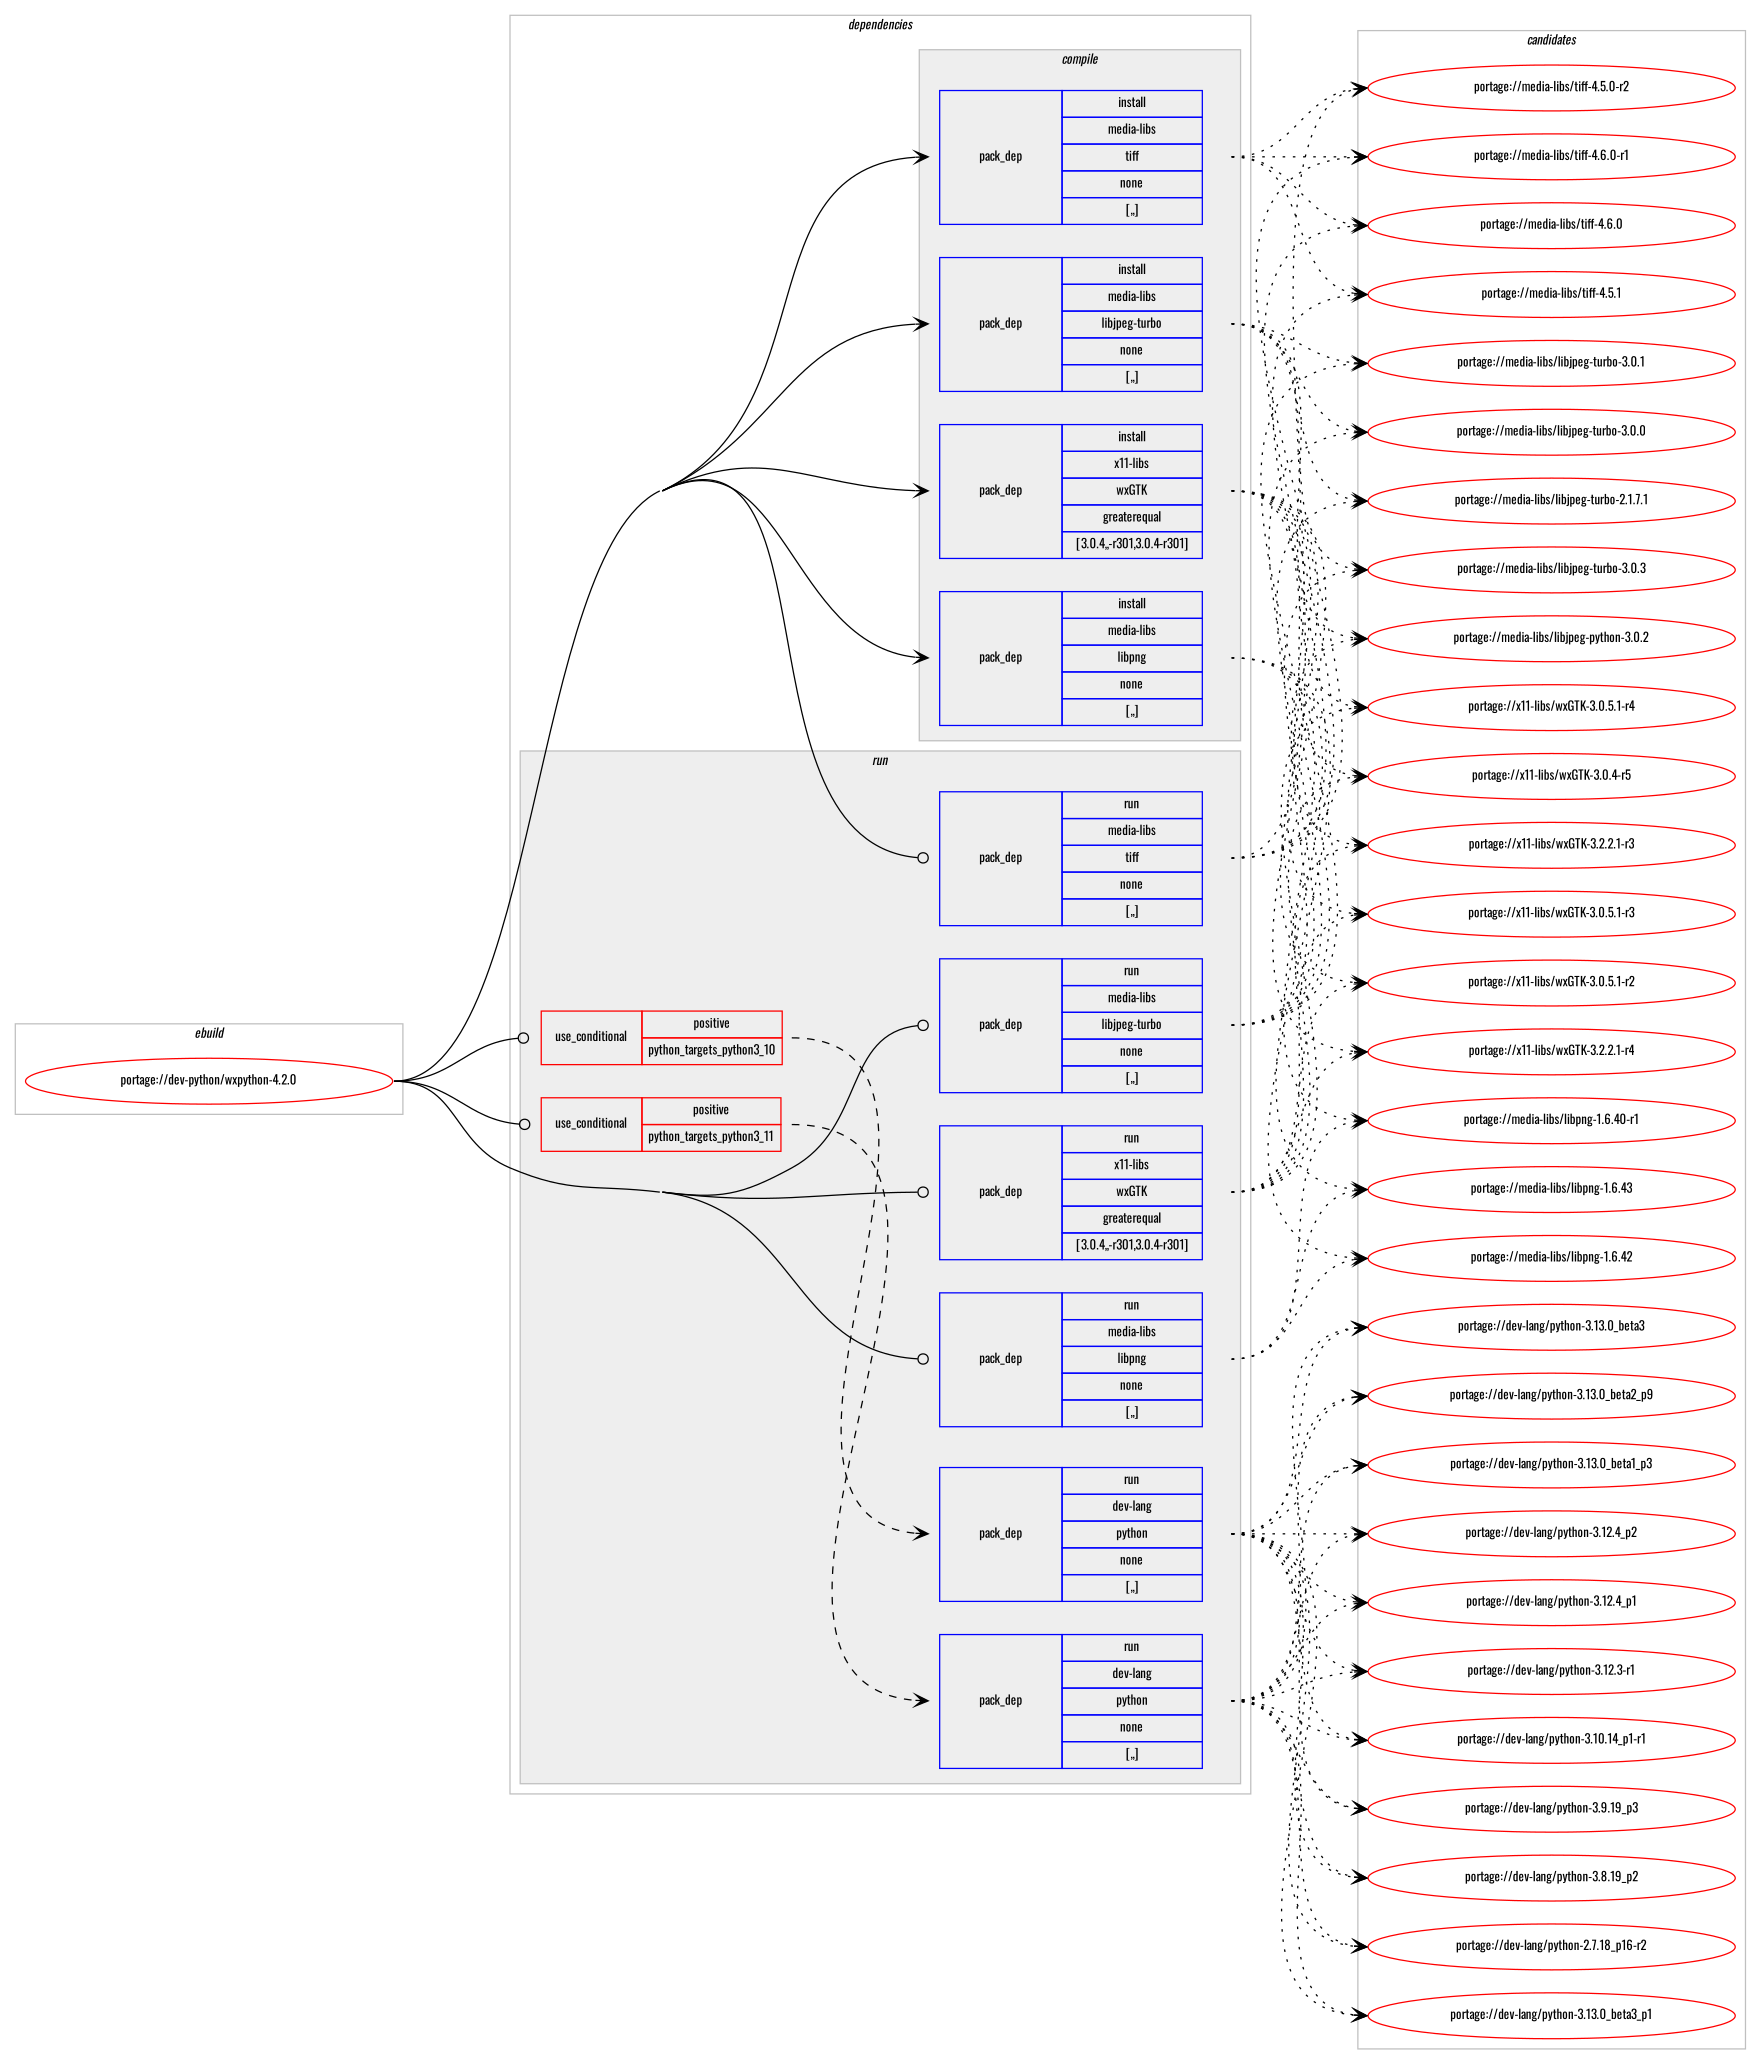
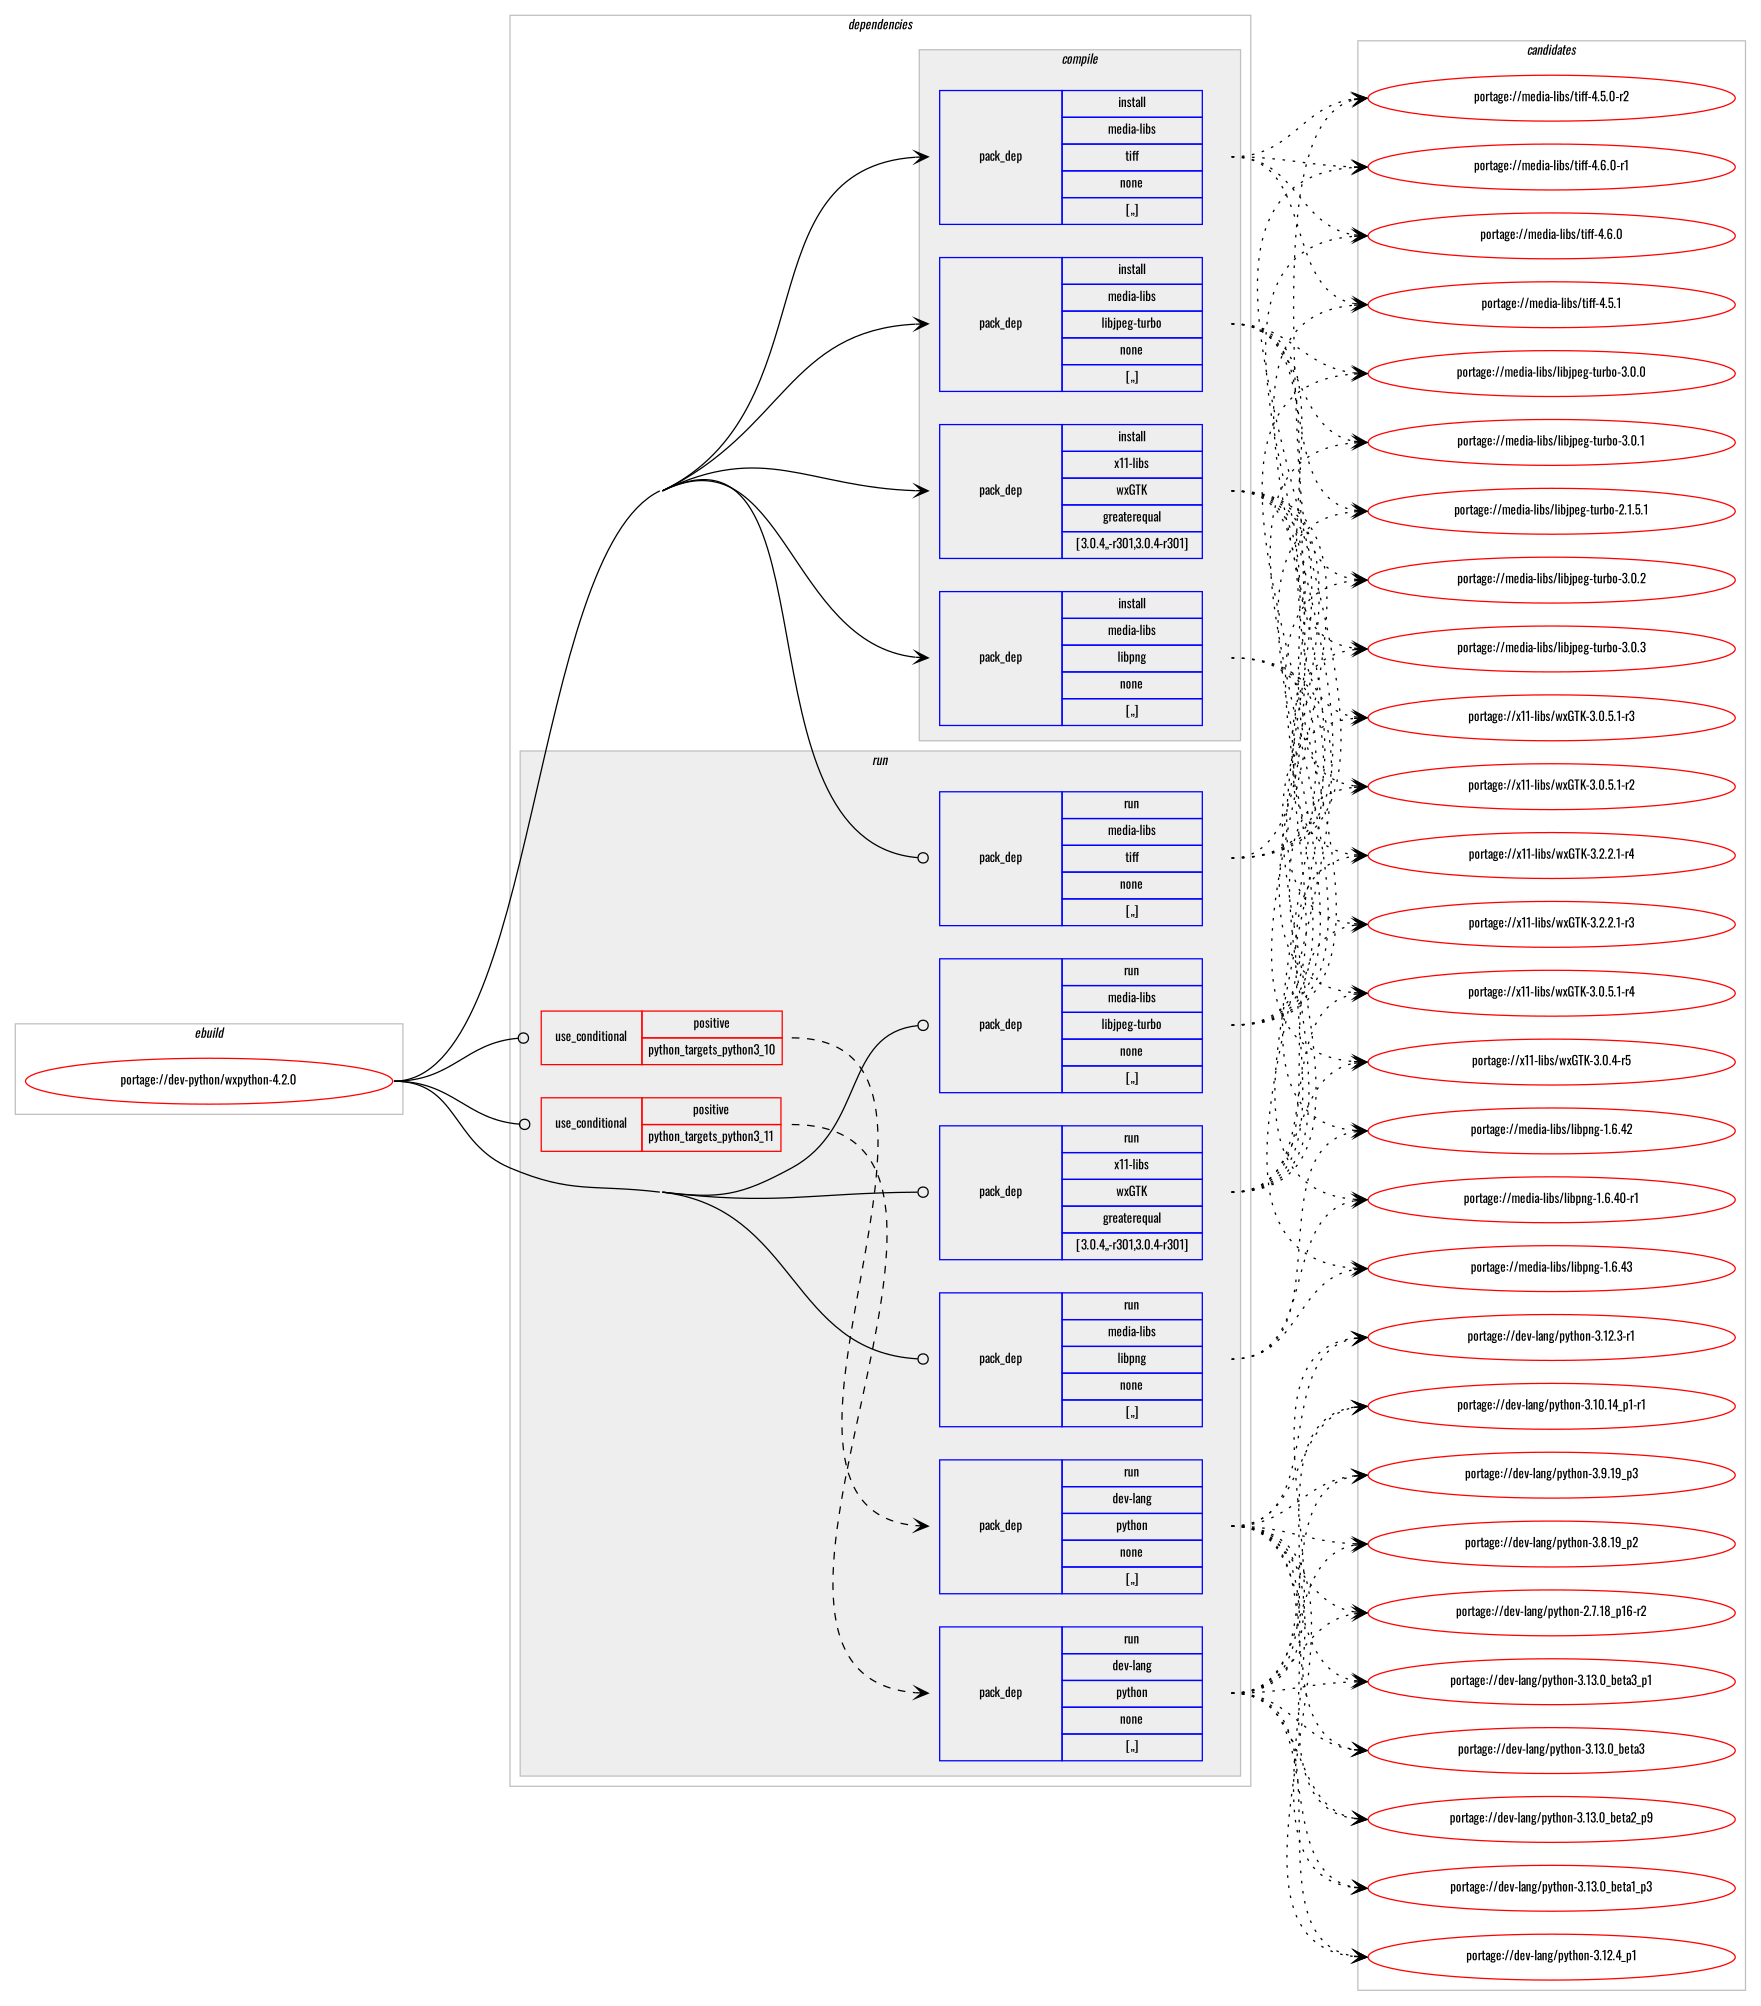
  digraph {
    compound=true
    concentrate=true
    fontname=Oswald
    fontsize=10
    newrank=true
    rankdir=LR
    ranksep=1.5
    node [color=red fontname=Oswald fontsize=10]
    edge [arrowhead=vee fontname=Oswald headport=w style=dotted tailport=e weight=100]
    n1 [label="portage://dev-python/wxpython-4.2.0" width=4]
    n2 [color=blue label=<<TABLE BORDER="0" CELLBORDER="1" CELLSPACING="0" CELLPADDING="4" WIDTH="220"><TR><TD ROWSPAN="6" CELLPADDING="30">pack_dep</TD></TR><TR><TD WIDTH="110">install</TD></TR><TR><TD>media-libs</TD></TR><TR><TD>libjpeg-turbo</TD></TR><TR><TD>none</TD></TR><TR><TD>[,,]</TD></TR></TABLE>> shape=none]
    n3 [color=blue label=<<TABLE BORDER="0" CELLBORDER="1" CELLSPACING="0" CELLPADDING="4" WIDTH="220"><TR><TD ROWSPAN="6" CELLPADDING="30">pack_dep</TD></TR><TR><TD WIDTH="110">install</TD></TR><TR><TD>media-libs</TD></TR><TR><TD>libpng</TD></TR><TR><TD>none</TD></TR><TR><TD>[,,]</TD></TR></TABLE>> shape=none]
    n4 [color=blue label=<<TABLE BORDER="0" CELLBORDER="1" CELLSPACING="0" CELLPADDING="4" WIDTH="220"><TR><TD ROWSPAN="6" CELLPADDING="30">pack_dep</TD></TR><TR><TD WIDTH="110">install</TD></TR><TR><TD>media-libs</TD></TR><TR><TD>tiff</TD></TR><TR><TD>none</TD></TR><TR><TD>[,,]</TD></TR></TABLE>> shape=none]
    n5 [color=blue label=<<TABLE BORDER="0" CELLBORDER="1" CELLSPACING="0" CELLPADDING="4" WIDTH="220"><TR><TD ROWSPAN="6" CELLPADDING="30">pack_dep</TD></TR><TR><TD WIDTH="110">install</TD></TR><TR><TD>x11-libs</TD></TR><TR><TD>wxGTK</TD></TR><TR><TD>greaterequal</TD></TR><TR><TD>[3.0.4,,-r301,3.0.4-r301]</TD></TR></TABLE>> shape=none]
    n6 [color=blue label=<<TABLE BORDER="0" CELLBORDER="1" CELLSPACING="0" CELLPADDING="4" WIDTH="220"><TR><TD ROWSPAN="6" CELLPADDING="30">pack_dep</TD></TR><TR><TD WIDTH="110">run</TD></TR><TR><TD>media-libs</TD></TR><TR><TD>tiff</TD></TR><TR><TD>none</TD></TR><TR><TD>[,,]</TD></TR></TABLE>> shape=none]
    n7 [color=blue label=<<TABLE BORDER="0" CELLBORDER="1" CELLSPACING="0" CELLPADDING="4" WIDTH="220"><TR><TD ROWSPAN="6" CELLPADDING="30">pack_dep</TD></TR><TR><TD WIDTH="110">run</TD></TR><TR><TD>dev-lang</TD></TR><TR><TD>python</TD></TR><TR><TD>none</TD></TR><TR><TD>[,,]</TD></TR></TABLE>> shape=none]
    n8 [label=<<TABLE BORDER="0" CELLBORDER="1" CELLSPACING="0" CELLPADDING="4"><TR><TD ROWSPAN="3" CELLPADDING="10">use_conditional</TD></TR><TR><TD>positive</TD></TR><TR><TD>python_targets_python3_10</TD></TR></TABLE>> shape=none]
    n9 [color=blue label=<<TABLE BORDER="0" CELLBORDER="1" CELLSPACING="0" CELLPADDING="4" WIDTH="220"><TR><TD ROWSPAN="6" CELLPADDING="30">pack_dep</TD></TR><TR><TD WIDTH="110">run</TD></TR><TR><TD>dev-lang</TD></TR><TR><TD>python</TD></TR><TR><TD>none</TD></TR><TR><TD>[,,]</TD></TR></TABLE>> shape=none]
    n10 [label=<<TABLE BORDER="0" CELLBORDER="1" CELLSPACING="0" CELLPADDING="4"><TR><TD ROWSPAN="3" CELLPADDING="10">use_conditional</TD></TR><TR><TD>positive</TD></TR><TR><TD>python_targets_python3_11</TD></TR></TABLE>> shape=none]
    n11 [color=blue label=<<TABLE BORDER="0" CELLBORDER="1" CELLSPACING="0" CELLPADDING="4" WIDTH="220"><TR><TD ROWSPAN="6" CELLPADDING="30">pack_dep</TD></TR><TR><TD WIDTH="110">run</TD></TR><TR><TD>media-libs</TD></TR><TR><TD>libjpeg-turbo</TD></TR><TR><TD>none</TD></TR><TR><TD>[,,]</TD></TR></TABLE>> shape=none]
    n12 [color=blue label=<<TABLE BORDER="0" CELLBORDER="1" CELLSPACING="0" CELLPADDING="4" WIDTH="220"><TR><TD ROWSPAN="6" CELLPADDING="30">pack_dep</TD></TR><TR><TD WIDTH="110">run</TD></TR><TR><TD>media-libs</TD></TR><TR><TD>libpng</TD></TR><TR><TD>none</TD></TR><TR><TD>[,,]</TD></TR></TABLE>> shape=none]
    n13 [color=blue label=<<TABLE BORDER="0" CELLBORDER="1" CELLSPACING="0" CELLPADDING="4" WIDTH="220"><TR><TD ROWSPAN="6" CELLPADDING="30">pack_dep</TD></TR><TR><TD WIDTH="110">run</TD></TR><TR><TD>x11-libs</TD></TR><TR><TD>wxGTK</TD></TR><TR><TD>greaterequal</TD></TR><TR><TD>[3.0.4,,-r301,3.0.4-r301]</TD></TR></TABLE>> shape=none]
    n14 [label="portage://media-libs/libjpeg-turbo-3.0.3" width=4]
-   n15 [label="portage://media-libs/libjpeg-python-3.0.2" width=4]
+   n15 [label="portage://media-libs/libjpeg-turbo-3.0.2" width=4]
    n16 [label="portage://media-libs/libjpeg-turbo-3.0.1" width=4]
    n17 [label="portage://media-libs/libjpeg-turbo-3.0.0" width=4]
-   n18 [label="portage://media-libs/libjpeg-turbo-2.1.7.1" width=4]
+   n18 [label="portage://media-libs/libjpeg-turbo-2.1.5.1" width=4]
    n19 [label="portage://media-libs/libpng-1.6.43" width=4]
    n20 [label="portage://media-libs/libpng-1.6.42" width=4]
    n21 [label="portage://media-libs/libpng-1.6.40-r1" width=4]
    n22 [label="portage://media-libs/tiff-4.6.0-r1" width=4]
    n23 [label="portage://media-libs/tiff-4.6.0" width=4]
    n24 [label="portage://media-libs/tiff-4.5.1" width=4]
    n25 [label="portage://media-libs/tiff-4.5.0-r2" width=4]
    n26 [label="portage://x11-libs/wxGTK-3.2.2.1-r4" width=4]
    n27 [label="portage://x11-libs/wxGTK-3.2.2.1-r3" width=4]
    n28 [label="portage://x11-libs/wxGTK-3.0.5.1-r3" width=4]
    n29 [label="portage://x11-libs/wxGTK-3.0.5.1-r2" width=4]
    n30 [label="portage://x11-libs/wxGTK-3.0.5.1-r4" width=4]
    n31 [label="portage://x11-libs/wxGTK-3.0.4-r5" width=4]
    n32 [label="portage://dev-lang/python-3.13.0_beta3_p1" width=4]
    n33 [label="portage://dev-lang/python-3.13.0_beta3" width=4]
    n34 [label="portage://dev-lang/python-3.13.0_beta2_p9" width=4]
    n35 [label="portage://dev-lang/python-3.13.0_beta1_p3" width=4]
-   n36 [label="portage://dev-lang/python-3.12.4_p2" width=4]
    n37 [label="portage://dev-lang/python-3.12.4_p1" width=4]
    n38 [label="portage://dev-lang/python-3.12.3-r1" width=4]
    n39 [label="portage://dev-lang/python-3.10.14_p1-r1" width=4]
    n40 [label="portage://dev-lang/python-3.9.19_p3" width=4]
    n41 [label="portage://dev-lang/python-3.8.19_p2" width=4]
    n42 [label="portage://dev-lang/python-2.7.18_p16-r2" width=4]
    subgraph cluster_1 {
      color=gray
      label=<<i>ebuild</i>>
      rank=same
      n1
    }
    subgraph cluster_2 {
      color=gray
      label=<<i>dependencies</i>>
      subgraph cluster_3 {
        color=gray
        fillcolor="#eeeeee"
        label=<<i>compile</i>>
        style=filled
        subgraph sub_4 {
          color=gray
          fillcolor="#eeeeee"
          label=<<i>compile</i>>
          style=filled
          n2
        }
        subgraph sub_5 {
          color=gray
          fillcolor="#eeeeee"
          label=<<i>compile</i>>
          style=filled
          n3
        }
        subgraph sub_6 {
          color=gray
          fillcolor="#eeeeee"
          label=<<i>compile</i>>
          style=filled
          n4
        }
        subgraph sub_7 {
          color=gray
          fillcolor="#eeeeee"
          label=<<i>compile</i>>
          style=filled
          n5
        }
      }
      subgraph cluster_8 {
        color=gray
        fillcolor="#eeeeee"
        label=<<i>compile and run</i>>
        style=filled
      }
      subgraph cluster_9 {
        color=gray
        fillcolor="#eeeeee"
        label=<<i>run</i>>
        style=filled
        subgraph sub_10 {
          color=gray
          fillcolor="#eeeeee"
          label=<<i>run</i>>
          style=filled
          n6
        }
        subgraph sub_11 {
          color=gray
          fillcolor="#eeeeee"
          label=<<i>run</i>>
          style=filled
          n8
          subgraph sub_12 {
            color=gray
            fillcolor="#eeeeee"
            label=<<i>run</i>>
            style=filled
            n7
          }
        }
        subgraph sub_13 {
          color=gray
          fillcolor="#eeeeee"
          label=<<i>run</i>>
          style=filled
          n10
          subgraph sub_14 {
            color=gray
            fillcolor="#eeeeee"
            label=<<i>run</i>>
            style=filled
            n9
          }
        }
        subgraph sub_15 {
          color=gray
          fillcolor="#eeeeee"
          label=<<i>run</i>>
          style=filled
          n11
        }
        subgraph sub_16 {
          color=gray
          fillcolor="#eeeeee"
          label=<<i>run</i>>
          style=filled
          n12
        }
        subgraph sub_17 {
          color=gray
          fillcolor="#eeeeee"
          label=<<i>run</i>>
          style=filled
          n13
        }
      }
    }
    subgraph cluster_18 {
      color=gray
      label=<<i>candidates</i>>
      rank=same
      subgraph sub_19 {
        color=black
        label=<<i>candidates</i>>
        nodesep=1
        rank=same
        n14
        n15
        n16
        n17
        n18
      }
      subgraph sub_20 {
        color=black
        label=<<i>candidates</i>>
        nodesep=1
        rank=same
        n19
        n20
        n21
      }
      subgraph sub_21 {
        color=black
        label=<<i>candidates</i>>
        nodesep=1
        rank=same
        n22
        n23
        n24
        n25
      }
      subgraph sub_22 {
        color=black
        label=<<i>candidates</i>>
        nodesep=1
        rank=same
        n26
        n27
        n28
        n29
        n30
        n31
      }
      subgraph sub_23 {
        color=black
        label=<<i>candidates</i>>
        nodesep=1
        rank=same
        n32
        n33
        n34
        n35
-       n36
        n37
        n38
        n39
        n40
        n41
        n42
      }
      subgraph sub_24 {
        color=black
        label=<<i>candidates</i>>
        nodesep=1
        rank=same
        n32
        n33
        n34
        n35
-       n36
        n37
        n38
        n39
        n40
        n41
        n42
      }
      subgraph sub_25 {
        color=black
        label=<<i>candidates</i>>
        nodesep=1
        rank=same
        n14
        n15
        n16
        n17
        n18
      }
      subgraph sub_26 {
        color=black
        label=<<i>candidates</i>>
        nodesep=1
        rank=same
        n19
        n20
        n21
      }
      subgraph sub_27 {
        color=black
        label=<<i>candidates</i>>
        nodesep=1
        rank=same
        n22
        n23
        n24
        n25
      }
      subgraph sub_28 {
        color=black
        label=<<i>candidates</i>>
        nodesep=1
        rank=same
        n26
        n27
        n28
        n29
        n30
        n31
      }
    }
    n1 -> n2 [style=solid weight=20]
    n1 -> n3 [style=solid weight=20]
    n1 -> n4 [style=solid weight=20]
    n1 -> n5 [style=solid weight=20]
    n1 -> n6 [arrowhead=odot style=solid weight=20]
    n1 -> n8 [arrowhead=odot style=solid weight=20]
    n1 -> n10 [arrowhead=odot style=solid weight=20]
    n1 -> n11 [arrowhead=odot style=solid weight=20]
    n1 -> n12 [arrowhead=odot style=solid weight=20]
    n1 -> n13 [arrowhead=odot style=solid weight=20]
    n2 -> n14
    n2 -> n15
    n2 -> n16
    n2 -> n17
    n2 -> n18
    n3 -> n19
    n3 -> n20
    n3 -> n21
    n4 -> n22
    n4 -> n23
    n4 -> n24
    n4 -> n25
    n5 -> n26
    n5 -> n27
    n5 -> n28
    n5 -> n29
    n5 -> n30
    n5 -> n31
    n6 -> n22
    n6 -> n23
    n6 -> n24
    n6 -> n25
    n7 -> n32
    n7 -> n33
    n7 -> n34
    n7 -> n35
-   n7 -> n36
    n7 -> n37
    n7 -> n38
    n7 -> n39
    n7 -> n40
    n7 -> n41
    n7 -> n42
    n8 -> n7 [style=dashed weight=20]
    n9 -> n32
    n9 -> n33
    n9 -> n34
    n9 -> n35
-   n9 -> n36
    n9 -> n37
    n9 -> n38
    n9 -> n39
    n9 -> n40
    n9 -> n41
    n9 -> n42
    n10 -> n9 [style=dashed weight=20]
    n11 -> n14
    n11 -> n15
    n11 -> n16
    n11 -> n17
    n11 -> n18
    n12 -> n19
    n12 -> n20
    n12 -> n21
    n13 -> n26
    n13 -> n27
    n13 -> n28
    n13 -> n29
    n13 -> n30
    n13 -> n31
  }
